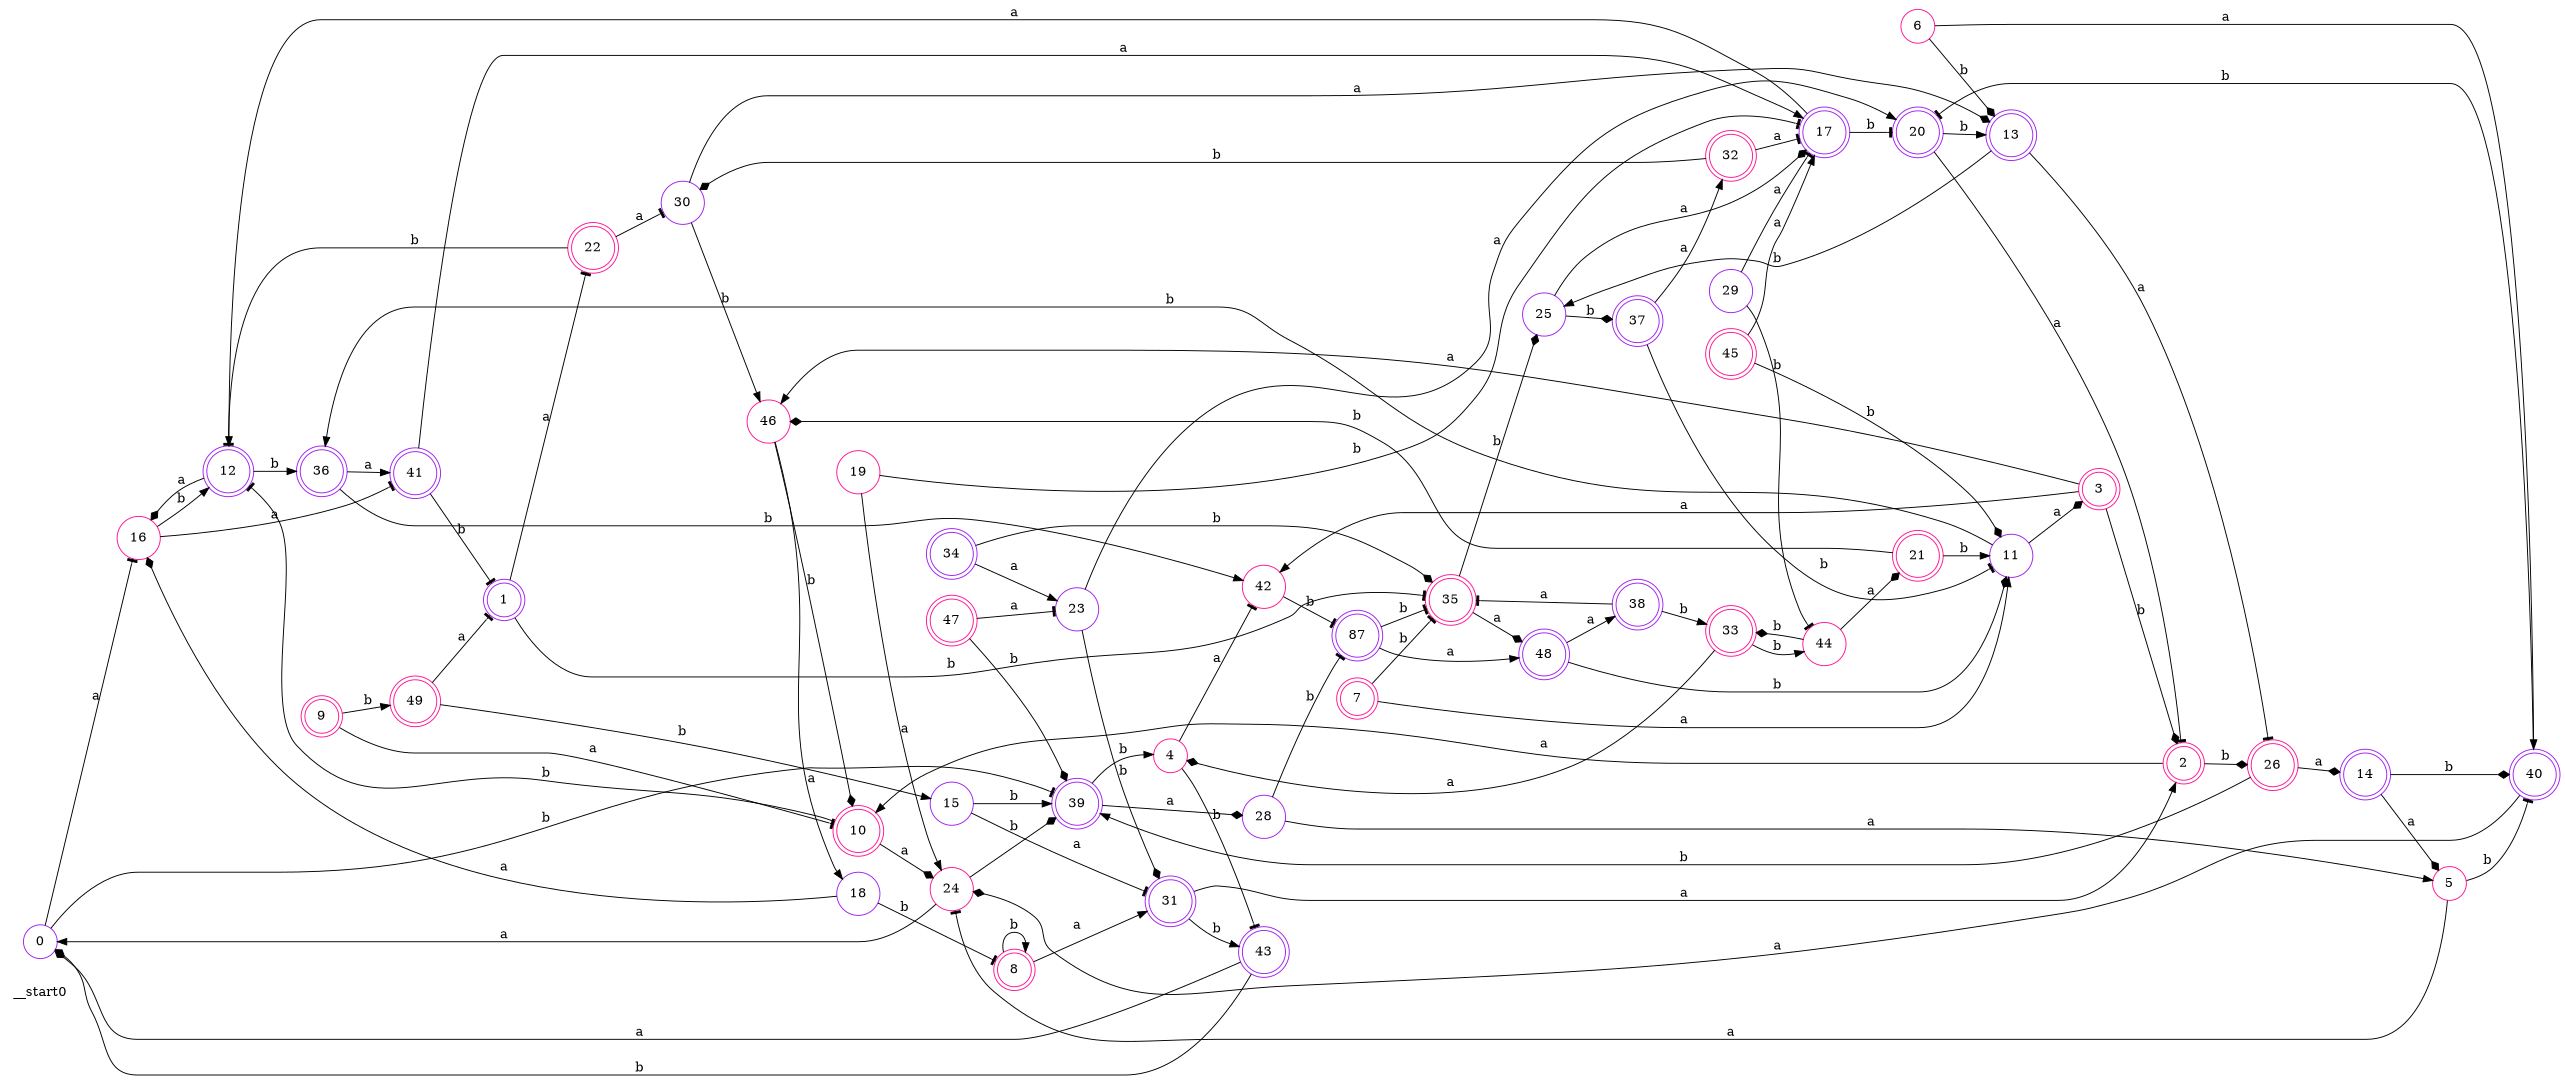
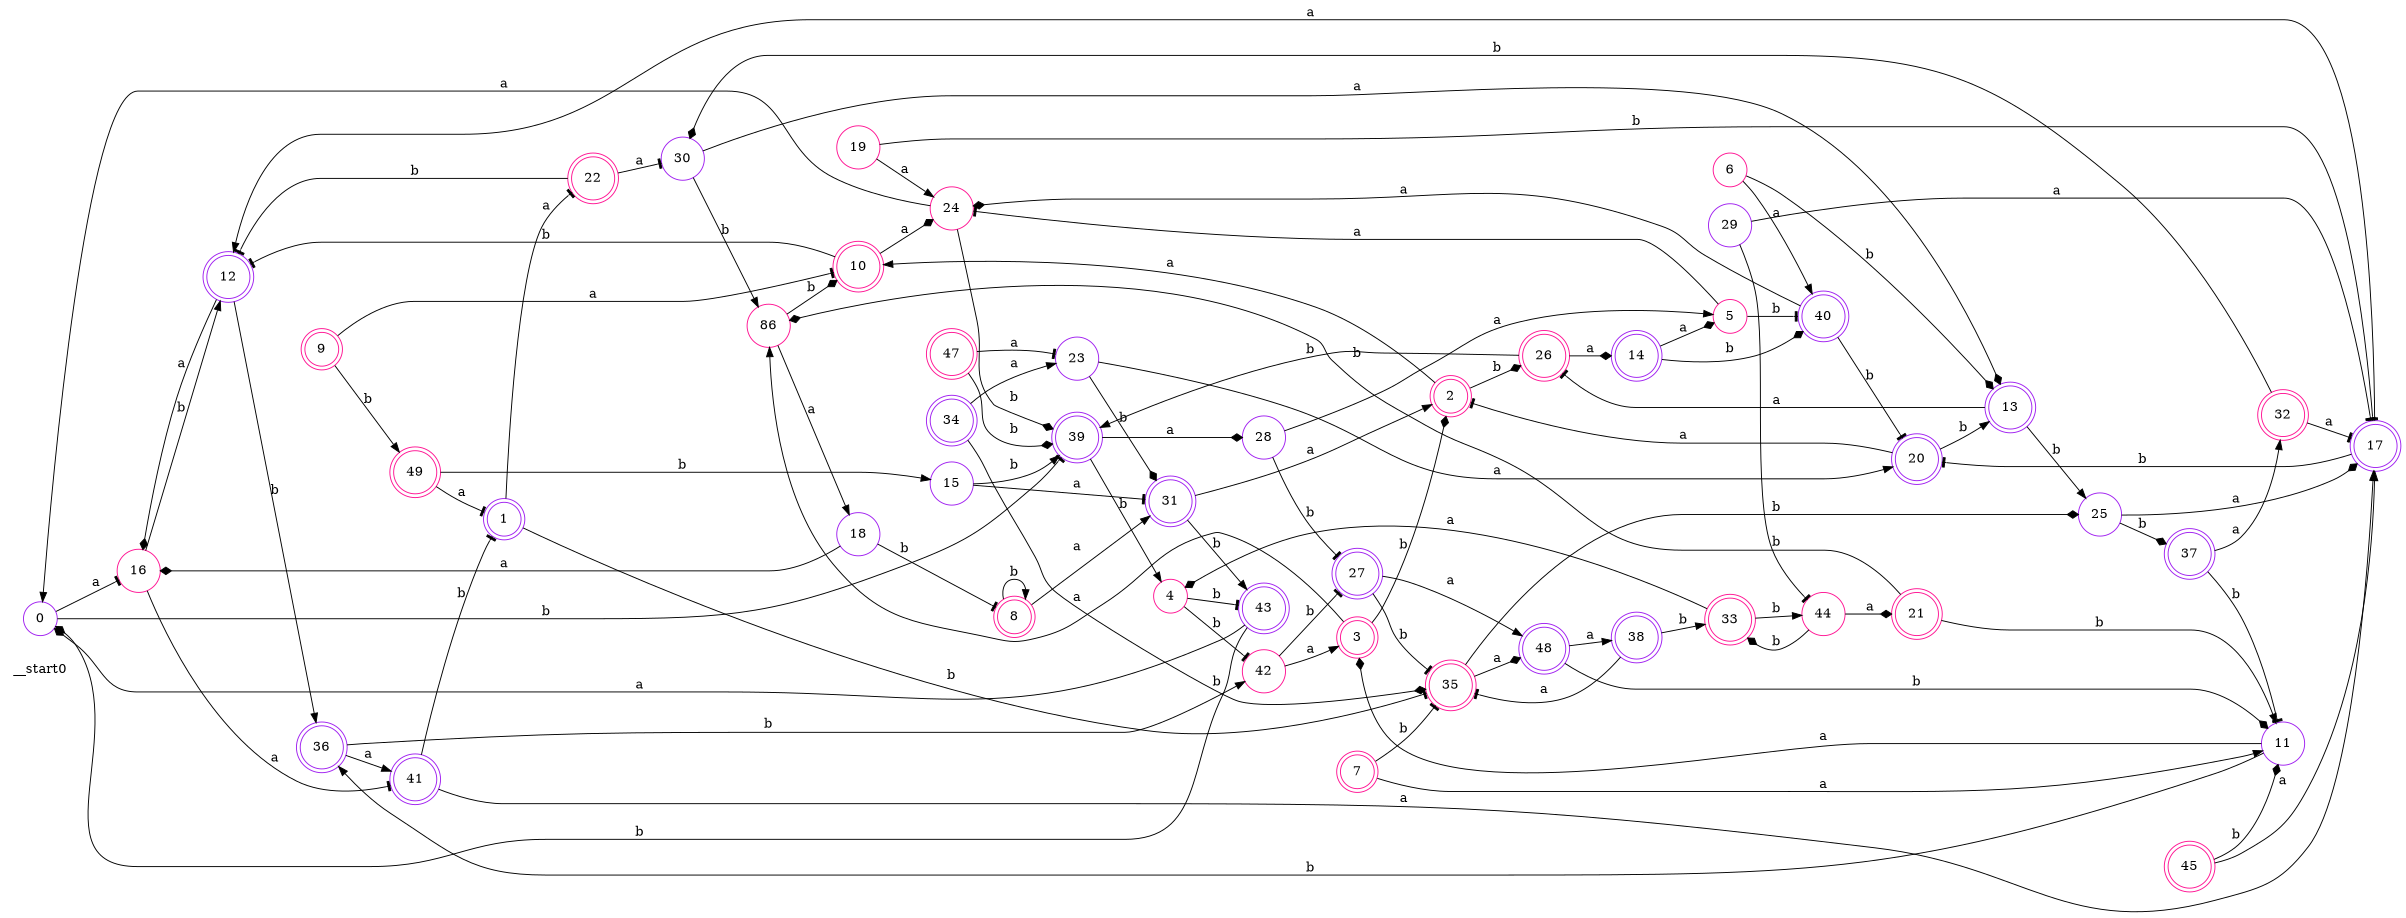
  digraph {
    rankdir=LR
    node [color=purple shape=doublecircle fillcolor=white style="rounded,filled"]
    edge [arrowhead=normal]
    __start0 [color=deeppink shape=none fillcolor="" style=""]
    n2 [label=0 shape=circle style=filled]
    n3 [color=deeppink label=16 shape=circle style=filled]
    n4 [label=39]
    n5 [label=12]
    n6 [label=41]
    n7 [color=deeppink label=4 shape=circle style=filled]
    n8 [label=28 shape=circle style=filled]
    n9 [label=1]
    n10 [color=deeppink label=22]
    n11 [color=deeppink label=35]
    n12 [label=30 shape=circle style=filled]
    n13 [label=25 shape=circle style=filled]
    n14 [label=48]
    n15 [color=deeppink label=2]
    n16 [color=deeppink label=10]
    n17 [color=deeppink label=26 style=filled]
    n18 [color=deeppink label=24 shape=circle style=filled]
    n19 [label=14]
    n20 [color=deeppink label=3]
-   n21 [color=deeppink label=46 shape=circle style=filled]
+   n21 [color=deeppink label=86 shape=circle style=filled]
    n22 [label=18 shape=circle style=filled]
    n23 [color=deeppink label=42 shape=circle style=filled]
    n24 [label=43]
-   n25 [label=87]
+   n25 [label=27]
    n26 [color=deeppink label=5 shape=circle style=filled]
    n27 [label=40]
    n28 [label=20]
    n29 [color=deeppink label=6 shape=circle style=filled]
    n30 [label=13]
    n31 [color=deeppink label=7]
    n32 [label=11 shape=circle style=filled]
    n33 [label=36]
    n34 [color=deeppink label=8]
    n35 [label=31]
    n36 [color=deeppink label=9]
    n37 [color=deeppink label=49]
    n38 [label=15 shape=circle style=filled]
    n39 [label=17]
    n40 [label=37]
    n41 [color=deeppink label=19 shape=circle style=filled]
    n42 [color=deeppink label=21]
    n43 [label=23 shape=circle style=filled]
    n44 [color=deeppink label=32]
    n45 [label=38]
    n46 [label=29 shape=circle style=filled]
    n47 [color=deeppink label=44 shape=circle style=filled]
    n48 [color=deeppink label=33]
    n49 [label=34]
    n50 [color=deeppink label=45]
    n51 [color=deeppink label=47]
    n2 -> n3 [arrowhead=tee label=a]
    n2 -> n4 [arrowhead=tee label=b]
    n3 -> n5 [label=b]
    n3 -> n6 [arrowhead=tee label=a]
    n4 -> n7 [label=b]
    n4 -> n8 [arrowhead=diamond label=a]
    n5 -> n3 [arrowhead=diamond label=a]
    n5 -> n33 [label=b]
    n6 -> n9 [arrowhead=tee label=b]
    n6 -> n39 [label=a]
-   n7 -> n23 [arrowhead=tee label=a]
+   n7 -> n23 [arrowhead=tee label=b]
    n7 -> n24 [arrowhead=tee label=b]
    n8 -> n25 [arrowhead=tee label=b]
    n8 -> n26 [label=a]
    n9 -> n10 [arrowhead=tee label=a]
    n9 -> n11 [arrowhead=tee label=b]
    n10 -> n5 [arrowhead=tee label=b]
    n10 -> n12 [arrowhead=tee label=a]
    n11 -> n13 [arrowhead=diamond label=b]
    n11 -> n14 [arrowhead=diamond label=a]
    n12 -> n21 [label=b]
    n12 -> n30 [arrowhead=diamond label=a]
    n13 -> n39 [arrowhead=diamond label=a]
    n13 -> n40 [arrowhead=diamond label=b]
    n14 -> n32 [arrowhead=diamond label=b]
    n14 -> n45 [label=a]
    n15 -> n16 [label=a]
    n15 -> n17 [arrowhead=diamond label=b]
    n16 -> n5 [arrowhead=tee label=b]
    n16 -> n18 [arrowhead=diamond label=a]
    n17 -> n4 [label=b]
    n17 -> n19 [arrowhead=diamond label=a]
    n18 -> n2 [label=a]
    n18 -> n4 [arrowhead=diamond label=b]
    n19 -> n26 [arrowhead=diamond label=a]
    n19 -> n27 [arrowhead=diamond label=b]
    n20 -> n15 [arrowhead=diamond label=b]
    n20 -> n21 [label=a]
    n21 -> n16 [arrowhead=diamond label=b]
    n21 -> n22 [label=a]
    n22 -> n3 [arrowhead=diamond label=a]
    n22 -> n34 [arrowhead=tee label=b]
-   n20 -> n23 [label=a]
+   n23 -> n20 [label=a]
    n23 -> n25 [arrowhead=tee label=b]
    n24 -> n2 [arrowhead=diamond label=a]
    n24 -> n2 [arrowhead=diamond label=b]
    n25 -> n11 [arrowhead=tee label=b]
    n25 -> n14 [label=a]
    n26 -> n18 [arrowhead=tee label=a]
    n26 -> n27 [arrowhead=tee label=b]
    n27 -> n18 [arrowhead=diamond label=a]
    n27 -> n28 [arrowhead=tee label=b]
    n28 -> n15 [arrowhead=tee label=a]
    n28 -> n30 [label=b]
    n29 -> n27 [label=a]
    n29 -> n30 [arrowhead=diamond label=b]
    n30 -> n13 [label=b]
    n30 -> n17 [arrowhead=tee label=a]
    n31 -> n11 [arrowhead=tee label=b]
    n31 -> n32 [label=a]
    n32 -> n20 [arrowhead=diamond label=a]
    n32 -> n33 [label=b]
    n33 -> n6 [label=a]
    n33 -> n23 [label=b]
    n34 -> n34 [label=b]
    n34 -> n35 [label=a]
    n35 -> n15 [label=a]
    n35 -> n24 [label=b]
    n36 -> n16 [arrowhead=tee label=a]
    n36 -> n37 [label=b]
    n37 -> n9 [arrowhead=tee label=a]
    n37 -> n38 [label=b]
    n38 -> n4 [label=b]
    n38 -> n35 [arrowhead=tee label=a]
    n39 -> n5 [label=a]
    n39 -> n28 [arrowhead=tee label=b]
    n40 -> n32 [arrowhead=tee label=b]
    n40 -> n44 [label=a]
    n41 -> n18 [label=a]
    n41 -> n39 [arrowhead=tee label=b]
    n42 -> n21 [arrowhead=diamond label=b]
    n42 -> n32 [label=b]
    n43 -> n28 [label=a]
    n43 -> n35 [arrowhead=diamond label=b]
    n44 -> n12 [arrowhead=diamond label=b]
    n44 -> n39 [arrowhead=tee label=a]
    n45 -> n11 [arrowhead=tee label=a]
    n45 -> n48 [label=b]
    n46 -> n39 [arrowhead=tee label=a]
    n46 -> n47 [arrowhead=tee label=b]
    n47 -> n42 [arrowhead=diamond label=a]
    n47 -> n48 [arrowhead=diamond label=b]
    n48 -> n7 [arrowhead=diamond label=a]
    n48 -> n47 [label=b]
    n49 -> n11 [arrowhead=diamond label=b]
    n49 -> n43 [label=a]
    n50 -> n32 [arrowhead=diamond label=b]
    n50 -> n39 [label=a]
    n51 -> n4 [arrowhead=diamond label=b]
    n51 -> n43 [arrowhead=tee label=a]
  }
